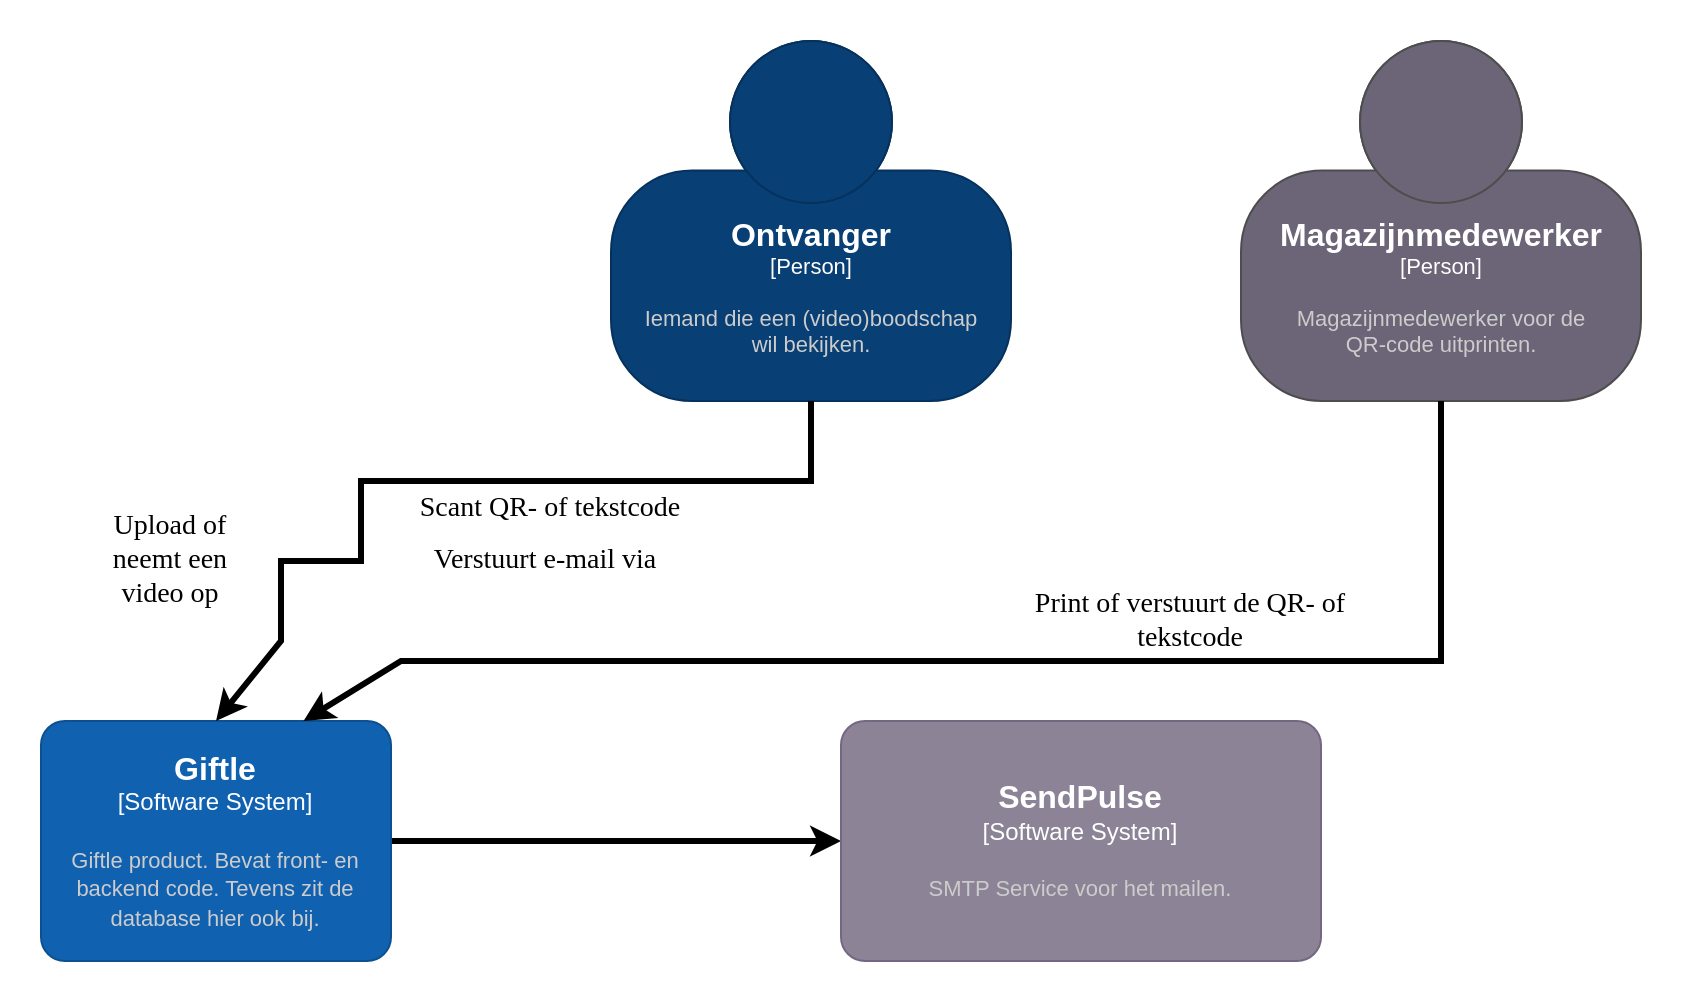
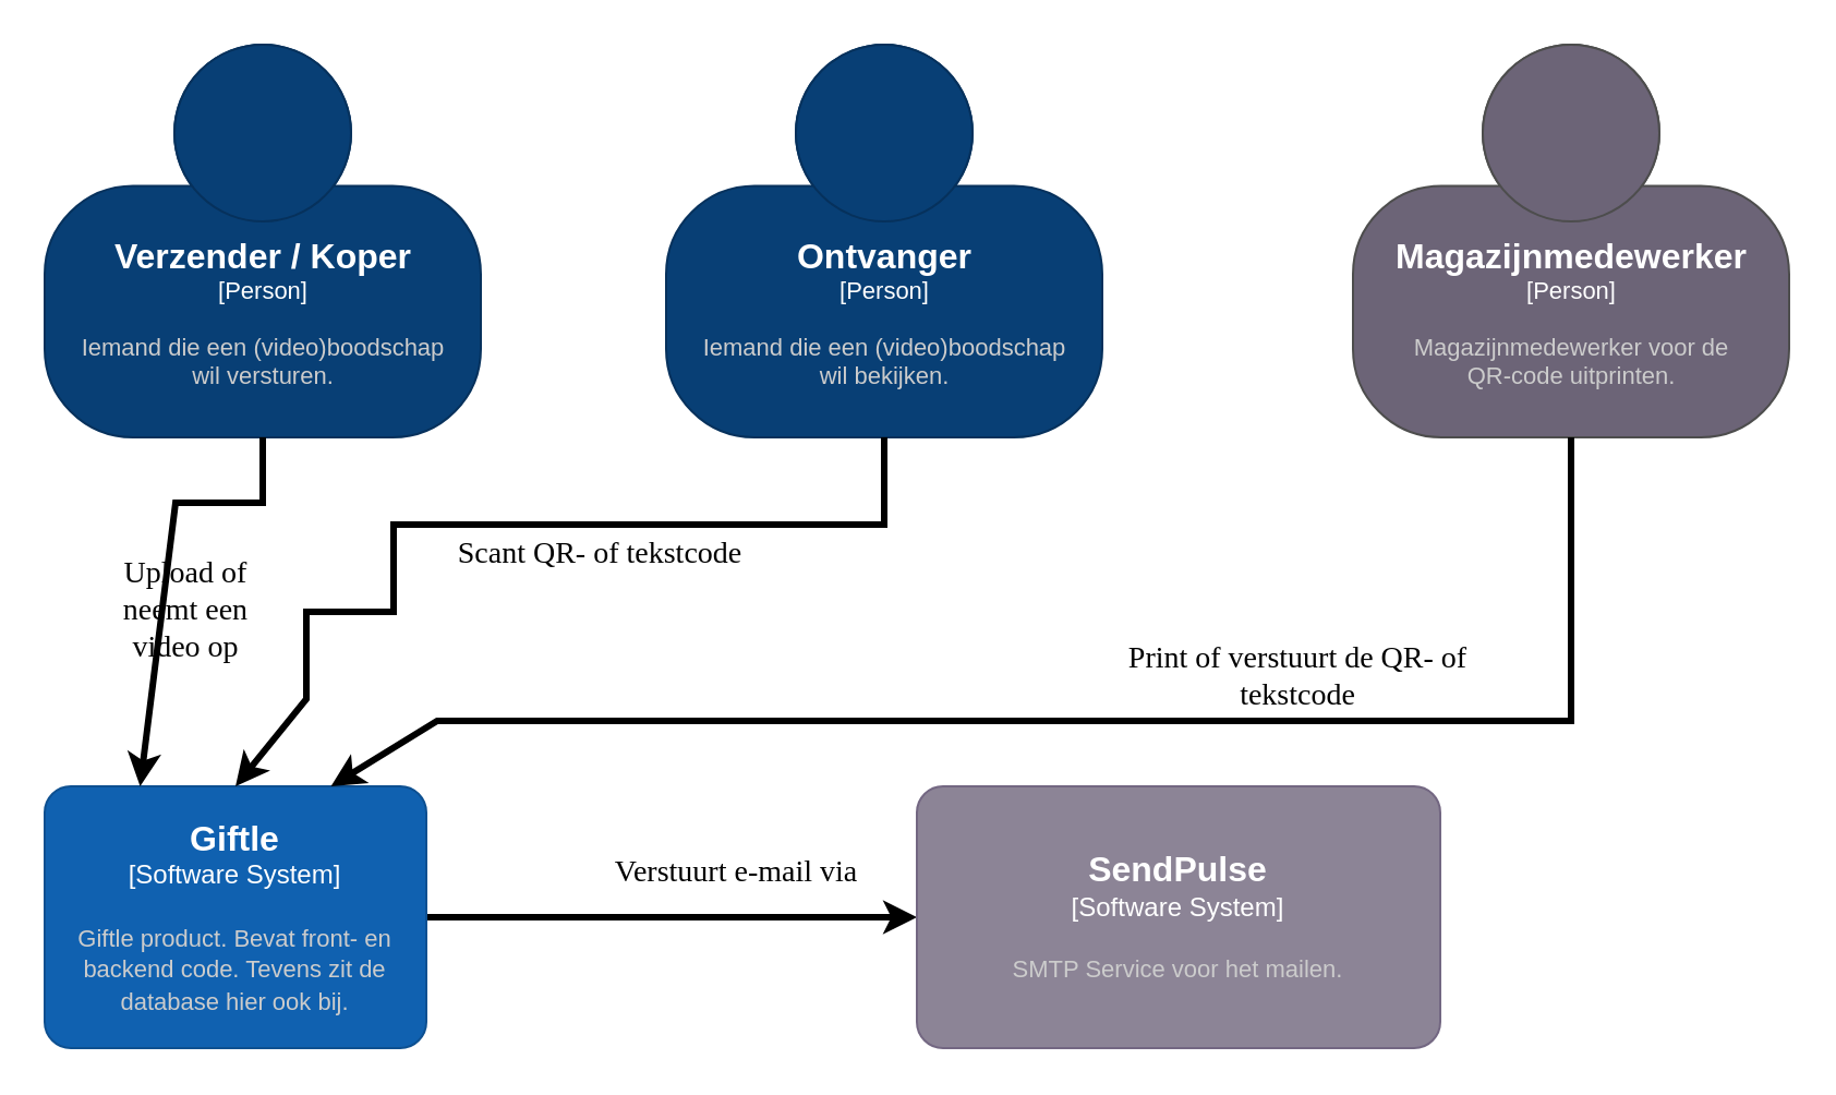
  <mxCell id="0" />
  <mxCell id="1" parent="0" />
+ <mxCell id="2" value="&lt;font style=&quot;font-size: 16px&quot;&gt;&lt;b&gt;Verzender / Koper&lt;/b&gt;&lt;/font&gt;&lt;div&gt;[Person]&lt;/div&gt;&lt;br&gt;&lt;div&gt;&lt;font style=&quot;font-size: 11px&quot;&gt;&lt;font color=&quot;#cccccc&quot;&gt;Iemand die een (video)boodschap&#10;wil versturen.&lt;/font&gt;&lt;/div&gt;" style="html=1;fontSize=11;dashed=0;whitespace=wrap;fillColor=#083F75;strokeColor=#06315C;fontColor=#ffffff;shape=mxgraph.c4.person2;align=center;metaEdit=1;points=[[0.5,0,0],[1,0.5,0],[1,0.75,0],[0.75,1,0],[0.5,1,0],[0.25,1,0],[0,0.75,0],[0,0.5,0]];resizable=0;" vertex="1" parent="1"><mxGeometry x="20" y="20" width="200" height="180" as="geometry" /></mxCell>
  <mxCell id="3" value="&lt;font style=&quot;font-size: 16px&quot;&gt;&lt;b&gt;Magazijnmedewerker&lt;/b&gt;&lt;/font&gt;&lt;div&gt;[Person]&lt;/div&gt;&lt;br&gt;&lt;div&gt;&lt;font style=&quot;font-size: 11px&quot;&gt;&lt;font color=&quot;#cccccc&quot;&gt;Magazijnmedewerker voor de&#10;QR-code uitprinten.&lt;/font&gt;&lt;/div&gt;" style="html=1;fontSize=11;dashed=0;whitespace=wrap;fillColor=#6C6477;strokeColor=#4D4D4D;fontColor=#ffffff;shape=mxgraph.c4.person2;align=center;metaEdit=1;points=[[0.5,0,0],[1,0.5,0],[1,0.75,0],[0.75,1,0],[0.5,1,0],[0.25,1,0],[0,0.75,0],[0,0.5,0]];resizable=0;" vertex="1" parent="1"><mxGeometry x="620" y="20" width="200" height="180" as="geometry" /></mxCell>
  <mxCell id="4" value="&lt;font style=&quot;font-size: 16px&quot;&gt;&lt;b&gt;Ontvanger&lt;/b&gt;&lt;/font&gt;&lt;div&gt;[Person]&lt;/div&gt;&lt;br&gt;&lt;div&gt;&lt;font style=&quot;font-size: 11px&quot;&gt;&lt;font color=&quot;#cccccc&quot;&gt;Iemand die een (video)boodschap&#10;wil bekijken.&lt;/font&gt;&lt;/div&gt;" style="html=1;fontSize=11;dashed=0;whitespace=wrap;fillColor=#083F75;strokeColor=#06315C;fontColor=#ffffff;shape=mxgraph.c4.person2;align=center;metaEdit=1;points=[[0.5,0,0],[1,0.5,0],[1,0.75,0],[0.75,1,0],[0.5,1,0],[0.25,1,0],[0,0.75,0],[0,0.5,0]];resizable=0;" vertex="1" parent="1"><mxGeometry x="305" y="20" width="200" height="180" as="geometry" /></mxCell>
  <mxCell id="5" style="edgeStyle=orthogonalEdgeStyle;rounded=0;orthogonalLoop=1;jettySize=auto;html=1;strokeWidth=3;" edge="1" parent="1" source="6" target="7"><mxGeometry relative="1" as="geometry" /></mxCell>
  <mxCell id="6" value="&lt;font style=&quot;font-size: 16px&quot;&gt;&lt;b&gt;Giftle&lt;/b&gt;&lt;/font&gt;&lt;div&gt;[Software System]&lt;/div&gt;&lt;br&gt;&lt;div&gt;&lt;font style=&quot;font-size: 11px&quot;&gt;&lt;font color=&quot;#cccccc&quot;&gt;Giftle product. Bevat front- en backend code. Tevens zit de database hier ook bij.&lt;/font&gt;&lt;/div&gt;" style="rounded=1;whiteSpace=wrap;html=1;labelBackgroundColor=none;fillColor=#1061B0;fontColor=#ffffff;align=center;arcSize=10;strokeColor=#0D5091;metaEdit=1;resizable=0;points=[[0.25,0,0],[0.5,0,0],[0.75,0,0],[1,0.25,0],[1,0.5,0],[1,0.75,0],[0.75,1,0],[0.5,1,0],[0.25,1,0],[0,0.75,0],[0,0.5,0],[0,0.25,0]];" vertex="1" parent="1"><mxGeometry x="20" y="360" width="175" height="120" as="geometry" /></mxCell>
  <mxCell id="7" value="&lt;font style=&quot;font-size: 16px&quot;&gt;&lt;b&gt;SendPulse&lt;/b&gt;&lt;/font&gt;&lt;div&gt;[Software System]&lt;/div&gt;&lt;br&gt;&lt;div&gt;&lt;font style=&quot;font-size: 11px&quot;&gt;&lt;font color=&quot;#cccccc&quot;&gt;SMTP Service voor het mailen.&lt;/font&gt;&lt;/div&gt;" style="rounded=1;whiteSpace=wrap;html=1;labelBackgroundColor=none;fillColor=#8C8496;fontColor=#ffffff;align=center;arcSize=10;strokeColor=#736782;metaEdit=1;resizable=0;points=[[0.25,0,0],[0.5,0,0],[0.75,0,0],[1,0.25,0],[1,0.5,0],[1,0.75,0],[0.75,1,0],[0.5,1,0],[0.25,1,0],[0,0.75,0],[0,0.5,0],[0,0.25,0]];" vertex="1" parent="1"><mxGeometry x="420" y="360" width="240" height="120" as="geometry" /></mxCell>
- <mxCell id="8" value="&lt;font style=&quot;font-size: 14px&quot;&gt;Verstuurt e-mail via&lt;/font&gt;" style="text;html=1;strokeColor=none;fillColor=none;align=center;verticalAlign=middle;whiteSpace=wrap;rounded=0;fontSize=14;fontFamily=Verdana;" vertex="1" parent="1"><mxGeometry x="200" y="271" width="145" height="17" as="geometry" /></mxCell>
+ <mxCell id="8" value="&lt;font style=&quot;font-size: 14px&quot;&gt;Verstuurt e-mail via&lt;/font&gt;" style="text;html=1;strokeColor=none;fillColor=none;align=center;verticalAlign=middle;whiteSpace=wrap;rounded=0;fontSize=14;fontFamily=Verdana;" vertex="1" parent="1"><mxGeometry x="265" y="391" width="145" height="17" as="geometry" /></mxCell>
+ <mxCell id="9" value="" style="endArrow=classic;html=1;rounded=0;fontFamily=Verdana;fontSize=14;fontColor=#CDA2BE;entryX=0.25;entryY=0;entryDx=0;entryDy=0;entryPerimeter=0;exitX=0.5;exitY=1;exitDx=0;exitDy=0;exitPerimeter=0;strokeColor=default;strokeWidth=3;" edge="1" parent="1" source="2" target="6"><mxGeometry width="50" height="50" relative="1" as="geometry"><mxPoint x="160" y="290" as="sourcePoint" /><mxPoint x="210" y="240" as="targetPoint" /><Array as="points"><mxPoint x="120" y="230" /><mxPoint x="80" y="230" /></Array></mxGeometry></mxCell>
  <mxCell id="10" value="" style="endArrow=classic;html=1;rounded=0;fontFamily=Verdana;fontSize=14;fontColor=#CDA2BE;entryX=0.5;entryY=0;entryDx=0;entryDy=0;entryPerimeter=0;exitX=0.5;exitY=1;exitDx=0;exitDy=0;exitPerimeter=0;strokeColor=default;strokeWidth=3;" edge="1" parent="1" source="4" target="6"><mxGeometry width="50" height="50" relative="1" as="geometry"><mxPoint x="130" y="210" as="sourcePoint" /><mxPoint x="90" y="370" as="targetPoint" /><Array as="points"><mxPoint x="405" y="240" /><mxPoint x="180" y="240" /><mxPoint x="180" y="280" /><mxPoint x="140" y="280" /><mxPoint x="140" y="320" /></Array></mxGeometry></mxCell>
  <mxCell id="11" value="" style="endArrow=classic;html=1;rounded=0;fontFamily=Verdana;fontSize=14;fontColor=#CDA2BE;entryX=0.75;entryY=0;entryDx=0;entryDy=0;entryPerimeter=0;exitX=0.5;exitY=1;exitDx=0;exitDy=0;exitPerimeter=0;strokeColor=default;strokeWidth=3;" edge="1" parent="1" source="3" target="6"><mxGeometry width="50" height="50" relative="1" as="geometry"><mxPoint x="415" y="210" as="sourcePoint" /><mxPoint x="150" y="370" as="targetPoint" /><Array as="points"><mxPoint x="720" y="330" /><mxPoint x="230" y="330" /><mxPoint x="200" y="330" /></Array></mxGeometry></mxCell>
  <mxCell id="12" value="&lt;font color=&quot;#000000&quot;&gt;Upload of neemt een video op&lt;/font&gt;" style="text;html=1;strokeColor=none;fillColor=none;align=center;verticalAlign=middle;whiteSpace=wrap;rounded=0;fontFamily=Verdana;fontSize=14;fontColor=#CDA2BE;" vertex="1" parent="1"><mxGeometry x="55" y="240" width="60" height="80" as="geometry" /></mxCell>
  <mxCell id="13" value="&lt;font color=&quot;#000000&quot;&gt;Scant QR- of tekstcode&lt;/font&gt;" style="text;html=1;strokeColor=none;fillColor=none;align=center;verticalAlign=middle;whiteSpace=wrap;rounded=0;fontFamily=Verdana;fontSize=14;fontColor=#CDA2BE;" vertex="1" parent="1"><mxGeometry x="175" y="244" width="200" height="20" as="geometry" /></mxCell>
  <mxCell id="14" value="&lt;font color=&quot;#000000&quot;&gt;Print of verstuurt de QR- of tekstcode&lt;/font&gt;" style="text;html=1;strokeColor=none;fillColor=none;align=center;verticalAlign=middle;whiteSpace=wrap;rounded=0;fontFamily=Verdana;fontSize=14;fontColor=#CDA2BE;" vertex="1" parent="1"><mxGeometry x="500" y="300" width="190" height="20" as="geometry" /></mxCell>
